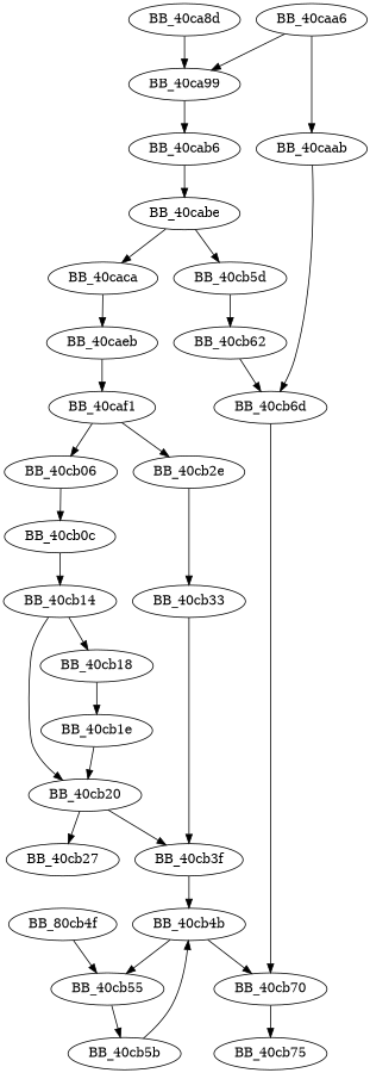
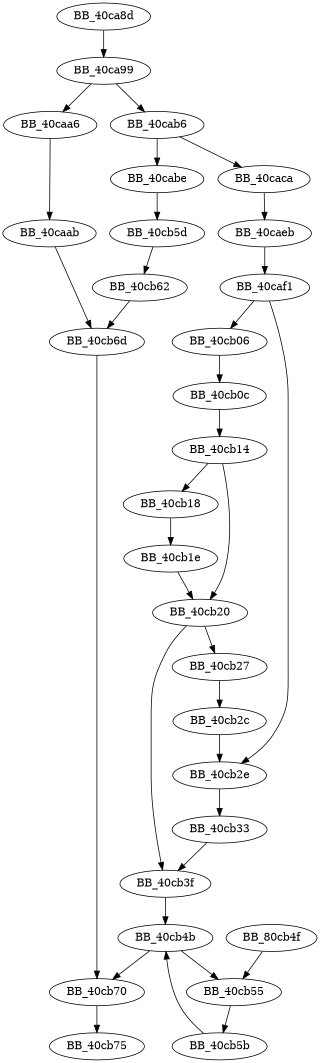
  digraph {
    BB_40ca8d
    BB_40ca99
    BB_40caa6
    BB_40cab6
    BB_40caab
    BB_40cabe
    BB_40cb6d
    BB_40cb5d
    BB_40caca
    BB_40cb62
    BB_40cb70
    BB_40cb75
    BB_40caeb
    BB_40caf1
    BB_40cb06
    BB_40cb2e
    BB_40cb0c
    BB_40cb33
    BB_40cb14
    BB_40cb3f
    BB_40cb18
    BB_40cb20
    BB_40cb1e
    BB_40cb27
+   BB_40cb2c
    BB_40cb4b
    BB_40cb55
    BB_40cb5b
    n29 [label=BB_80cb4f]
    BB_40ca8d -> BB_40ca99
-   BB_40caa6 -> BB_40ca99
+   BB_40ca99 -> BB_40caa6
    BB_40ca99 -> BB_40cab6
    BB_40caa6 -> BB_40caab
    BB_40cab6 -> BB_40cabe
    BB_40caab -> BB_40cb6d
    BB_40cabe -> BB_40cb5d
-   BB_40cabe -> BB_40caca
+   BB_40cab6 -> BB_40caca
    BB_40cb6d -> BB_40cb70
    BB_40cb5d -> BB_40cb62
    BB_40caca -> BB_40caeb
    BB_40cb62 -> BB_40cb6d
    BB_40cb70 -> BB_40cb75
    BB_40caeb -> BB_40caf1
    BB_40caf1 -> BB_40cb06
    BB_40caf1 -> BB_40cb2e
    BB_40cb06 -> BB_40cb0c
    BB_40cb2e -> BB_40cb33
    BB_40cb0c -> BB_40cb14
    BB_40cb33 -> BB_40cb3f
    BB_40cb14 -> BB_40cb18
    BB_40cb14 -> BB_40cb20
    BB_40cb3f -> BB_40cb4b
    BB_40cb18 -> BB_40cb1e
    BB_40cb20 -> BB_40cb3f
    BB_40cb20 -> BB_40cb27
    BB_40cb1e -> BB_40cb20
+   BB_40cb27 -> BB_40cb2c
+   BB_40cb2c -> BB_40cb2e
    BB_40cb4b -> BB_40cb70
    BB_40cb4b -> BB_40cb55
    BB_40cb55 -> BB_40cb5b
    BB_40cb5b -> BB_40cb4b
    n29 -> BB_40cb55
  }
